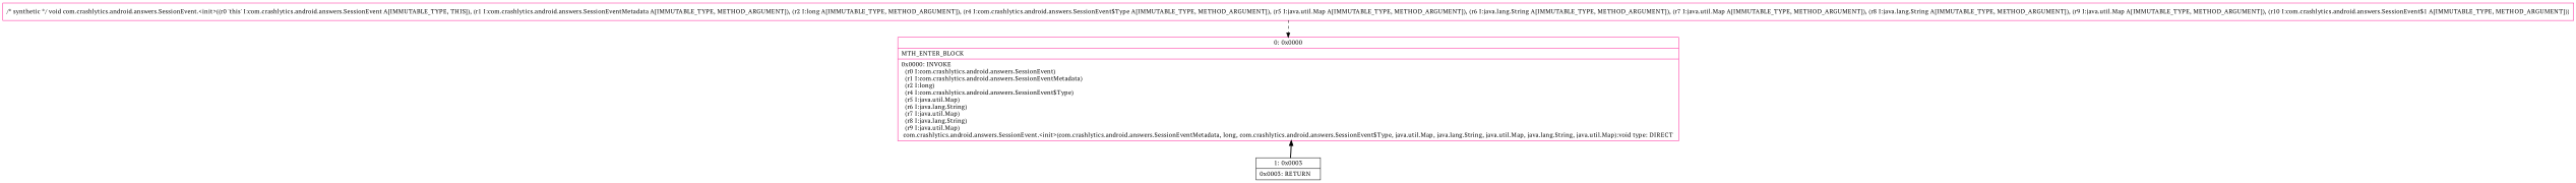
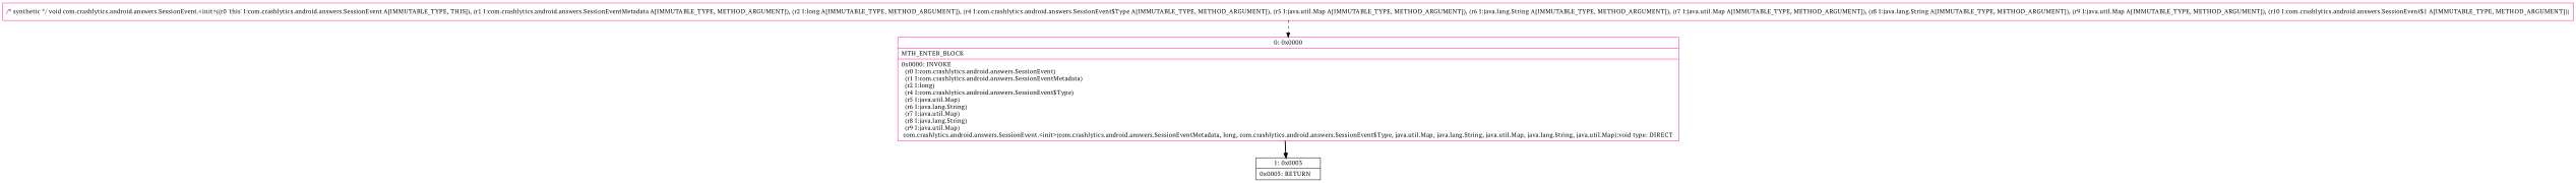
  digraph {
    fontname="PT Serif"
    node [shape=record color=deeppink fontname="PT Serif"]
    edge [fontname="PT Serif"]
    n1 [label="{0\:\ 0x0000|MTH_ENTER_BLOCK\l|0x0000: INVOKE  \l  (r0 I:com.crashlytics.android.answers.SessionEvent)\l  (r1 I:com.crashlytics.android.answers.SessionEventMetadata)\l  (r2 I:long)\l  (r4 I:com.crashlytics.android.answers.SessionEvent$Type)\l  (r5 I:java.util.Map)\l  (r6 I:java.lang.String)\l  (r7 I:java.util.Map)\l  (r8 I:java.lang.String)\l  (r9 I:java.util.Map)\l com.crashlytics.android.answers.SessionEvent.\<init\>(com.crashlytics.android.answers.SessionEventMetadata, long, com.crashlytics.android.answers.SessionEvent$Type, java.util.Map, java.lang.String, java.util.Map, java.lang.String, java.util.Map):void type: DIRECT \l}"]
    n2 [label="{1\:\ 0x0003|0x0003: RETURN   \l}" color=black]
    n3 [label="{\/* synthetic *\/ void com.crashlytics.android.answers.SessionEvent.\<init\>((r0 'this' I:com.crashlytics.android.answers.SessionEvent A[IMMUTABLE_TYPE, THIS]), (r1 I:com.crashlytics.android.answers.SessionEventMetadata A[IMMUTABLE_TYPE, METHOD_ARGUMENT]), (r2 I:long A[IMMUTABLE_TYPE, METHOD_ARGUMENT]), (r4 I:com.crashlytics.android.answers.SessionEvent$Type A[IMMUTABLE_TYPE, METHOD_ARGUMENT]), (r5 I:java.util.Map A[IMMUTABLE_TYPE, METHOD_ARGUMENT]), (r6 I:java.lang.String A[IMMUTABLE_TYPE, METHOD_ARGUMENT]), (r7 I:java.util.Map A[IMMUTABLE_TYPE, METHOD_ARGUMENT]), (r8 I:java.lang.String A[IMMUTABLE_TYPE, METHOD_ARGUMENT]), (r9 I:java.util.Map A[IMMUTABLE_TYPE, METHOD_ARGUMENT]), (r10 I:com.crashlytics.android.answers.SessionEvent$1 A[IMMUTABLE_TYPE, METHOD_ARGUMENT])) }"]
-   n2 -> n1 [style=bold]
+   n1 -> n2 [style=bold]
    n3 -> n1 [style=dashed]
  }
